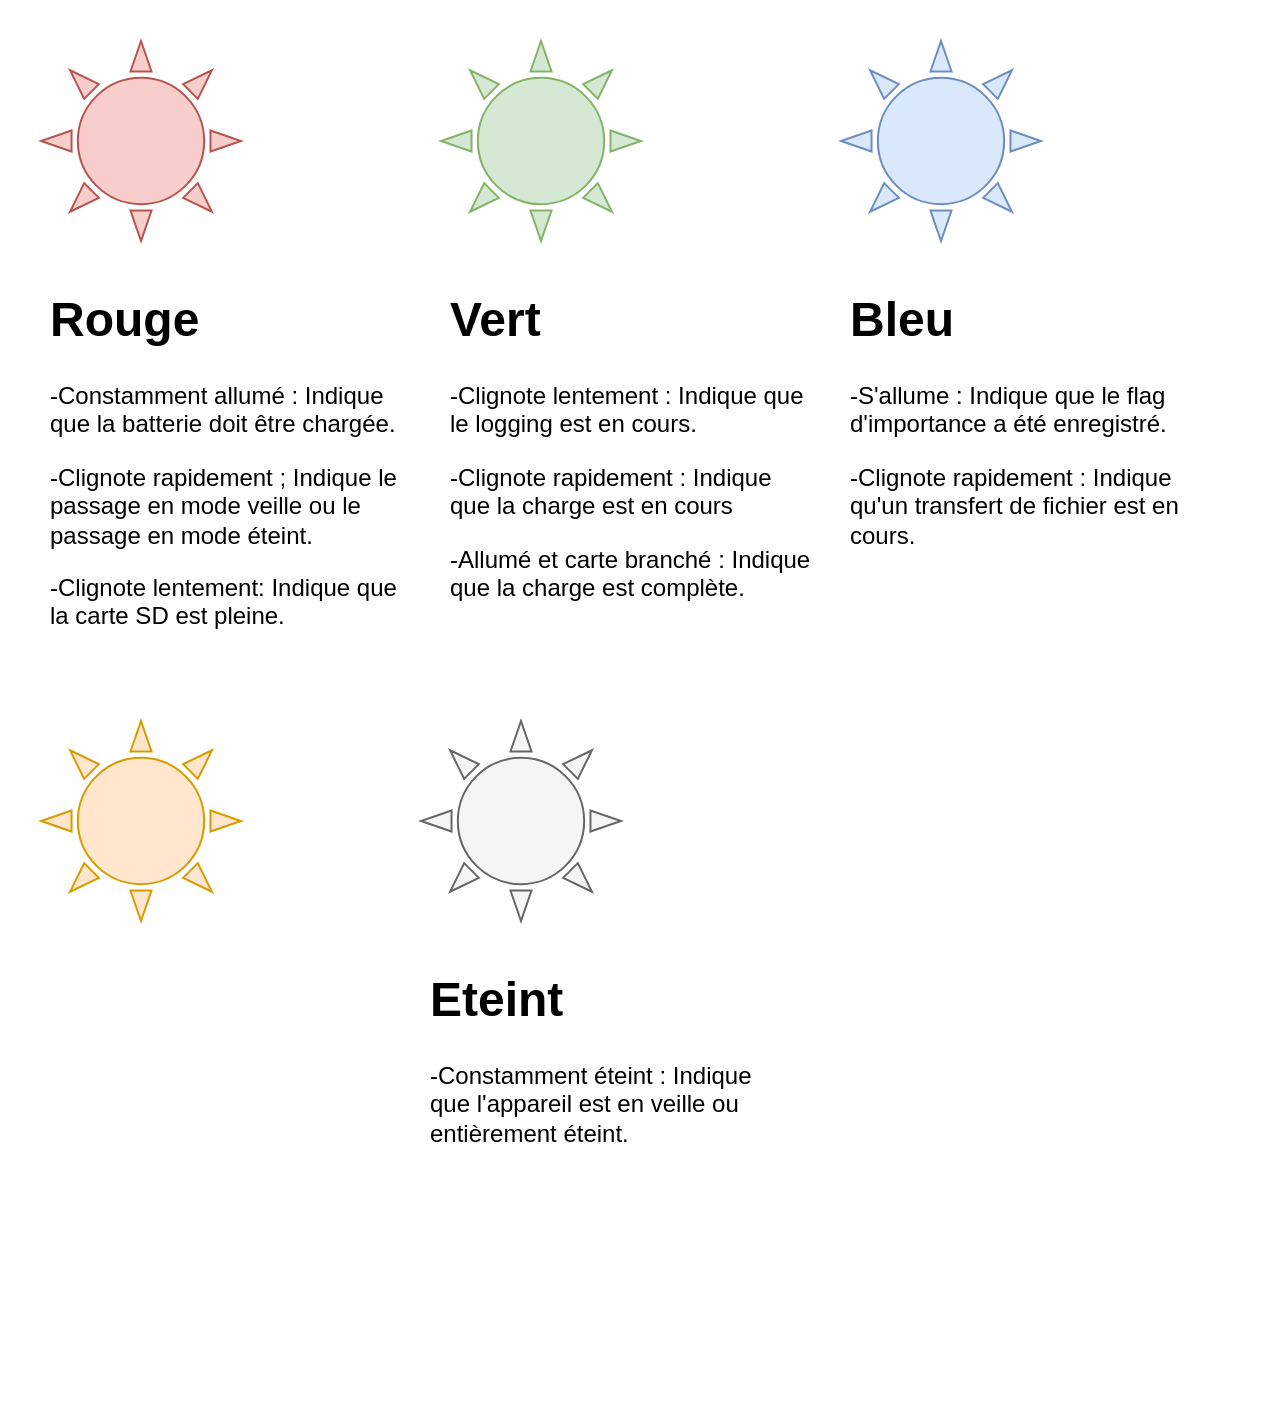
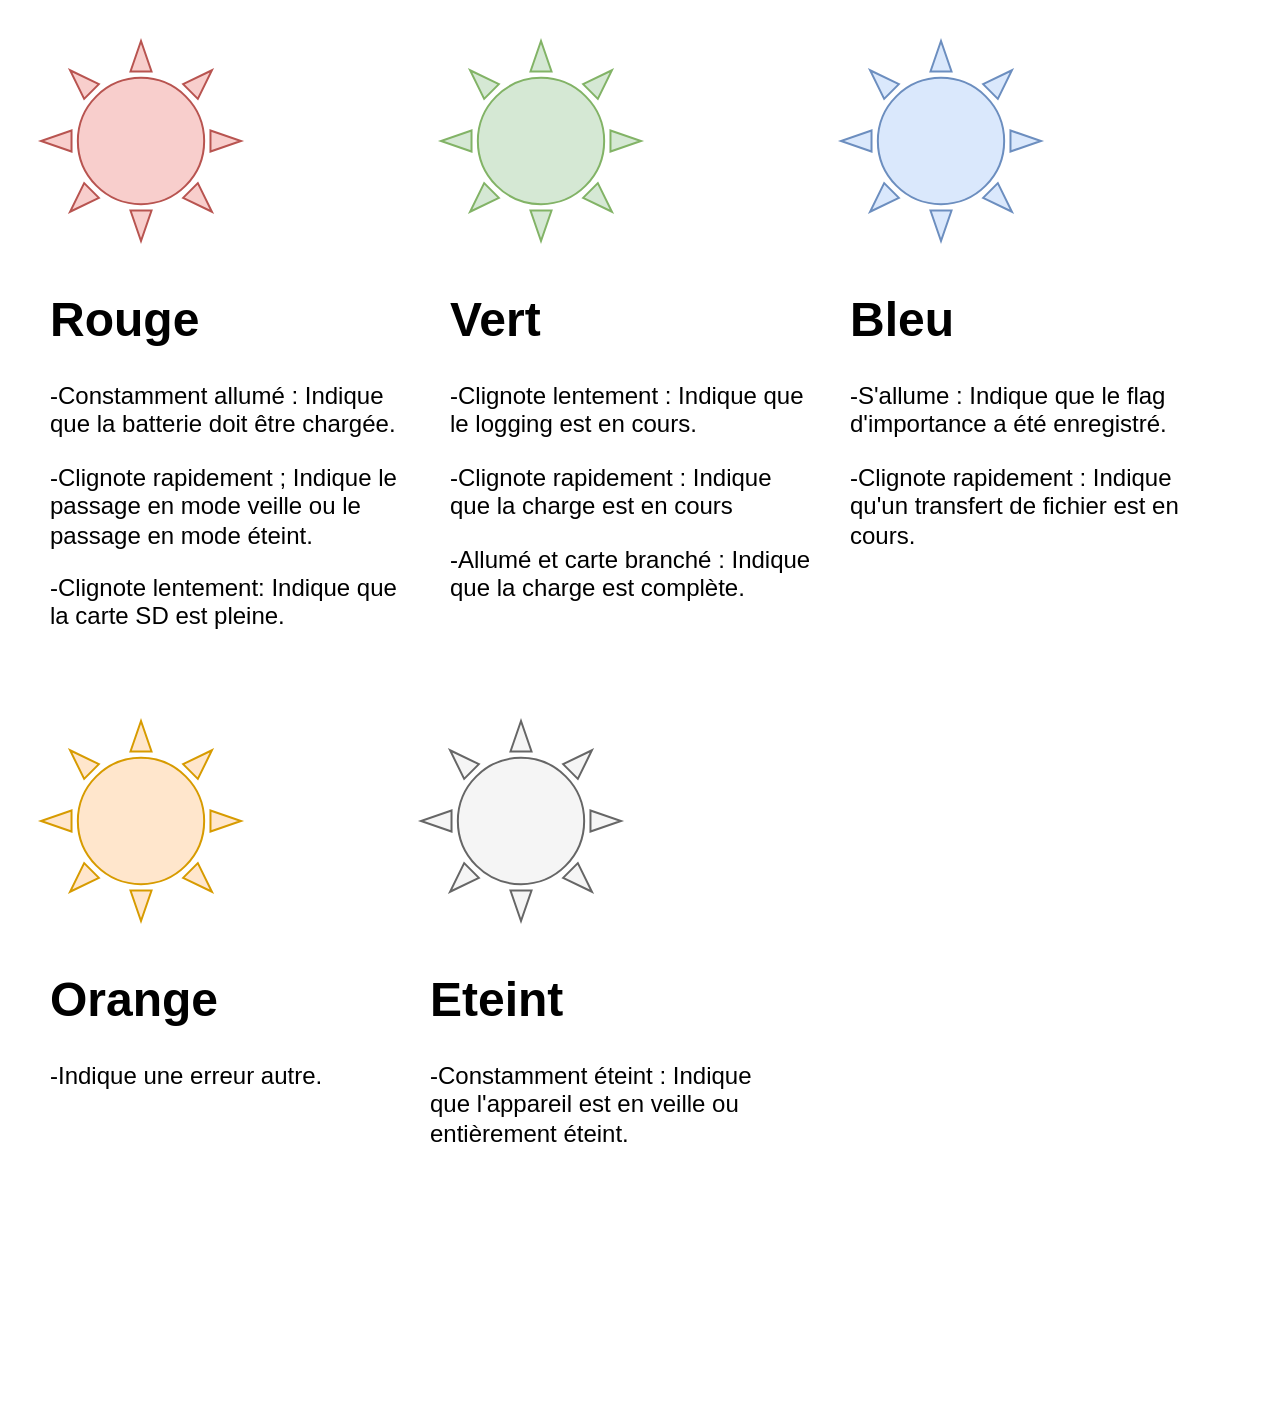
  <mxCell id="0" />
  <mxCell id="1" parent="0" />
  <mxCell id="2" value="" style="verticalLabelPosition=bottom;verticalAlign=top;html=1;shape=mxgraph.basic.sun;fillColor=#dae8fc;strokeColor=#6c8ebf;" vertex="1" parent="1"><mxGeometry x="420" y="20" width="100" height="100" as="geometry" /></mxCell>
  <mxCell id="3" value="" style="verticalLabelPosition=bottom;verticalAlign=top;html=1;shape=mxgraph.basic.sun;fillColor=#f8cecc;strokeColor=#b85450;" vertex="1" parent="1"><mxGeometry x="20" y="20" width="100" height="100" as="geometry" /></mxCell>
  <mxCell id="4" value="" style="verticalLabelPosition=bottom;verticalAlign=top;html=1;shape=mxgraph.basic.sun;fillColor=#d5e8d4;strokeColor=#82b366;" vertex="1" parent="1"><mxGeometry x="220" y="20" width="100" height="100" as="geometry" /></mxCell>
  <mxCell id="5" value="&lt;h1&gt;Rouge&lt;/h1&gt;&lt;p&gt;-Constamment allumé : Indique que la batterie doit être chargée.&lt;/p&gt;&lt;p&gt;-Clignote rapidement ; Indique le passage en mode veille ou le passage en mode éteint.&lt;/p&gt;&lt;p&gt;-Clignote lentement: Indique que la carte SD est pleine.&lt;/p&gt;" style="text;html=1;strokeColor=none;fillColor=none;spacing=5;spacingTop=-20;whiteSpace=wrap;overflow=hidden;rounded=0;" vertex="1" parent="1"><mxGeometry x="20" y="140" width="190" height="220" as="geometry" /></mxCell>
  <mxCell id="6" value="&lt;h1&gt;Vert&lt;/h1&gt;&lt;p&gt;-Clignote lentement : Indique que le logging est en cours.&lt;/p&gt;&lt;p&gt;-Clignote rapidement : Indique que la charge est en cours&lt;/p&gt;&lt;p&gt;-Allumé et carte branché : Indique que la charge est complète.&lt;/p&gt;" style="text;html=1;strokeColor=none;fillColor=none;spacing=5;spacingTop=-20;whiteSpace=wrap;overflow=hidden;rounded=0;" vertex="1" parent="1"><mxGeometry x="220" y="140" width="190" height="200" as="geometry" /></mxCell>
  <mxCell id="7" value="&lt;h1&gt;Bleu&lt;/h1&gt;&lt;p&gt;-S'allume : Indique que le flag d'importance a été enregistré.&lt;/p&gt;&lt;p&gt;-Clignote rapidement : Indique qu'un transfert de fichier est en cours.&lt;/p&gt;" style="text;html=1;strokeColor=none;fillColor=none;spacing=5;spacingTop=-20;whiteSpace=wrap;overflow=hidden;rounded=0;" vertex="1" parent="1"><mxGeometry x="420" y="140" width="190" height="200" as="geometry" /></mxCell>
  <mxCell id="8" value="" style="verticalLabelPosition=bottom;verticalAlign=top;html=1;shape=mxgraph.basic.sun;fillColor=#f5f5f5;fontColor=#333333;strokeColor=#666666;" vertex="1" parent="1"><mxGeometry x="210" y="360" width="100" height="100" as="geometry" /></mxCell>
  <mxCell id="9" value="&lt;h1&gt;Eteint&lt;/h1&gt;&lt;p&gt;-Constamment éteint : Indique que l'appareil est en veille ou entièrement éteint.&amp;nbsp;&lt;/p&gt;" style="text;html=1;strokeColor=none;fillColor=none;spacing=5;spacingTop=-20;whiteSpace=wrap;overflow=hidden;rounded=0;" vertex="1" parent="1"><mxGeometry x="210" y="480" width="190" height="200" as="geometry" /></mxCell>
  <mxCell id="10" value="" style="verticalLabelPosition=bottom;verticalAlign=top;html=1;shape=mxgraph.basic.sun;fillColor=#ffe6cc;strokeColor=#d79b00;" vertex="1" parent="1"><mxGeometry x="20" y="360" width="100" height="100" as="geometry" /></mxCell>
+ <mxCell id="11" value="&lt;h1&gt;Orange&lt;/h1&gt;&lt;p&gt;-Indique une erreur autre.&amp;nbsp;&lt;/p&gt;" style="text;html=1;strokeColor=none;fillColor=none;spacing=5;spacingTop=-20;whiteSpace=wrap;overflow=hidden;rounded=0;" vertex="1" parent="1"><mxGeometry x="20" y="480" width="190" height="200" as="geometry" /></mxCell>
